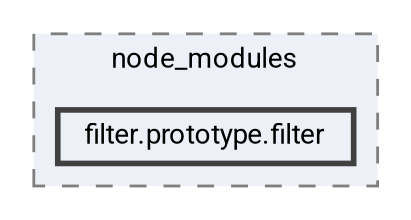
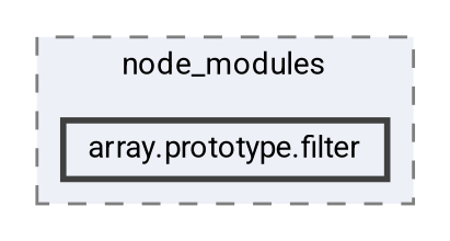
  digraph {
    compound=true
    fontname=Roboto
-   n1 [color=grey25 fillcolor="#edf0f7" fontname=Roboto fontsize=10 height=0.2 label="filter.prototype.filter" shape=box style="filled,bold" width=0.4]
+   n1 [color=grey25 fillcolor="#edf0f7" fontname=Roboto fontsize=10 height=0.2 label="array.prototype.filter" shape=box style="filled,bold" width=0.4]
    subgraph cluster_1 {
      bgcolor="#edf0f7"
      fontsize=10
      label=node_modules
      pencolor=grey50
      style="filled,dashed"
      n1
    }
  }
